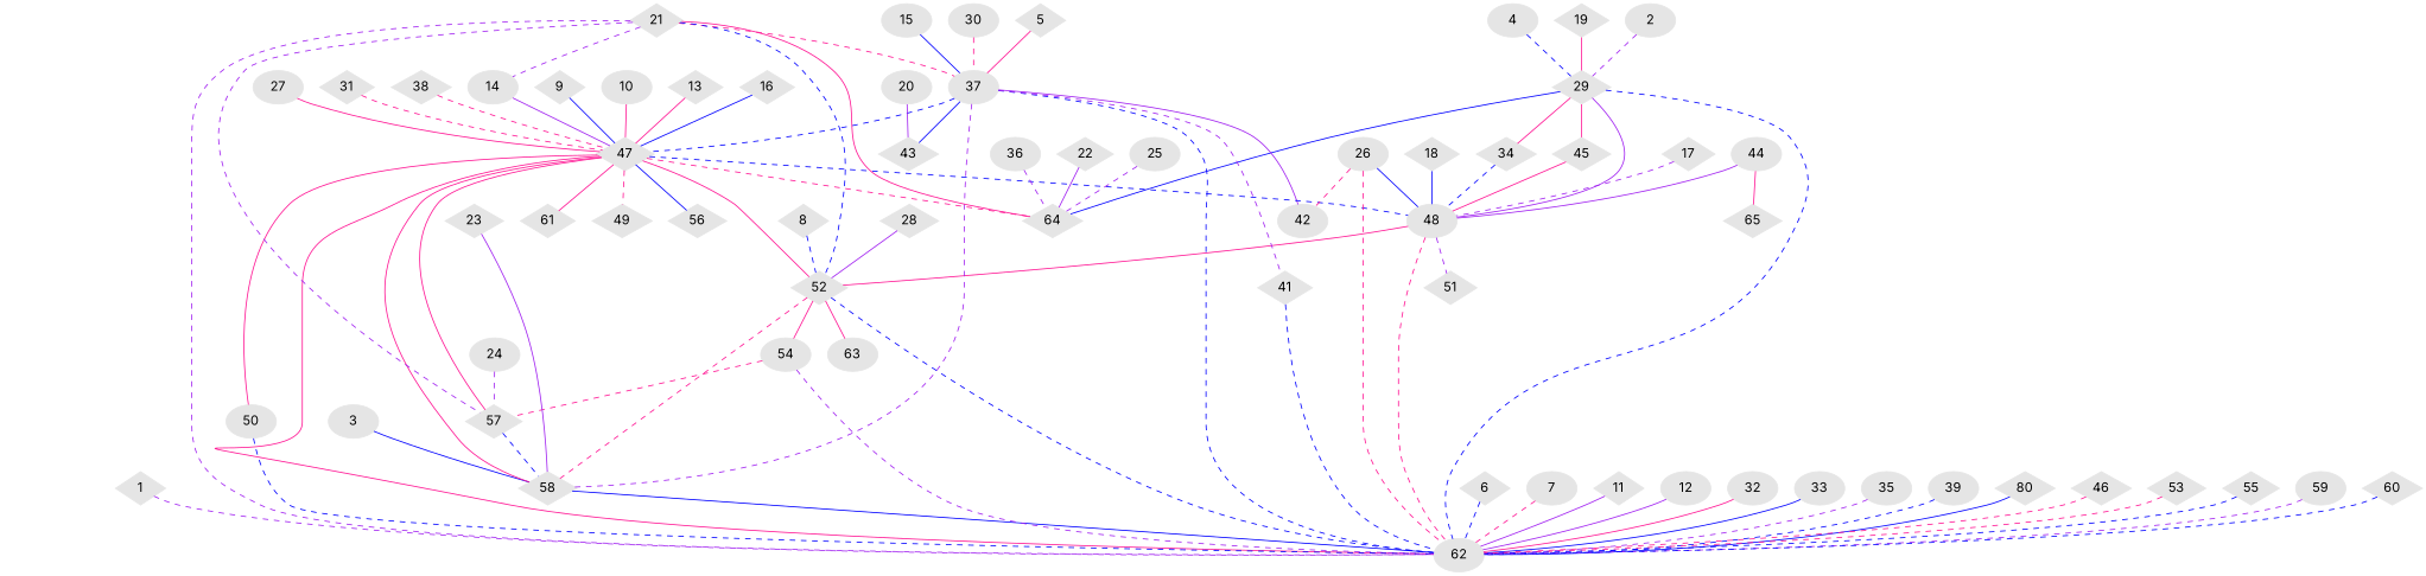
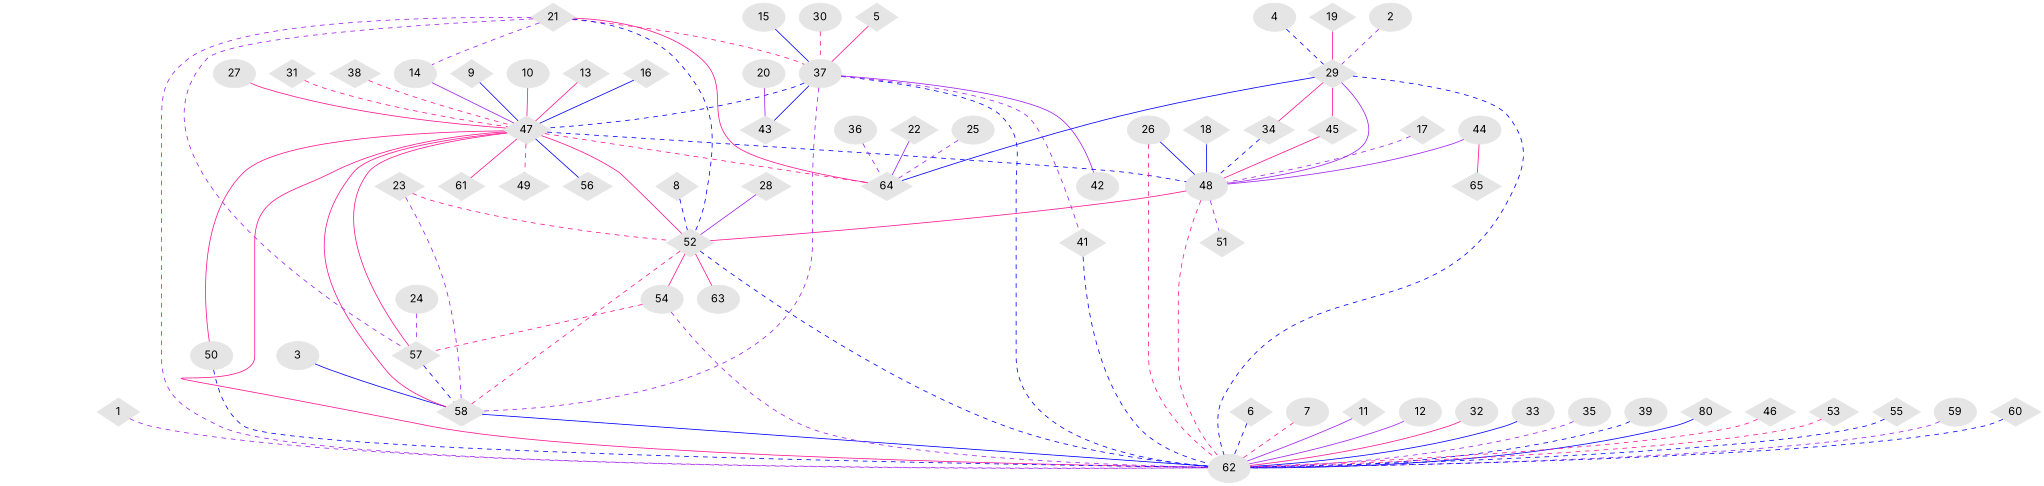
  graph {
    fontname=Inter
    node [color=gray90 fontname=Inter shape=diamond style=filled]
    edge [color=deeppink fontname=Inter style=dashed weight=1.0]
    62 [shape=ellipse]
    1
    2 [shape=ellipse]
    29
    48 [shape=ellipse]
    64
    34
    45
    3 [shape=ellipse]
    58
    4 [shape=ellipse]
    37 [shape=ellipse]
    5
    47
    43
    42 [shape=ellipse]
    41
    6
    7 [shape=ellipse]
    8
    52
    54 [shape=ellipse]
    63 [shape=ellipse]
    9
    57
    49
    50 [shape=ellipse]
    56
    61
    10 [shape=ellipse]
    11
    12 [shape=ellipse]
    13
    14 [shape=ellipse]
    15 [shape=ellipse]
    16
    17
    51
    18
    19
    20 [shape=ellipse]
    21
    22
    23
    24 [shape=ellipse]
    25 [shape=ellipse]
    26 [shape=ellipse]
    27 [shape=ellipse]
    28
    30 [shape=ellipse]
    31
    32 [shape=ellipse]
    33 [shape=ellipse]
    35 [shape=ellipse]
    36 [shape=ellipse]
    38
    39 [shape=ellipse]
    n58 [label=80]
    44 [shape=ellipse]
    65
    46
    53
    55
    59 [shape=ellipse]
    60
    1 -- 62 [color=purple]
    2 -- 29 [color=purple]
    29 -- 62 [color=blue weight=2.0]
    29 -- 48 [color=purple style=solid]
    29 -- 64 [color=blue style=solid weight=2.0]
    29 -- 34 [style=solid]
    29 -- 45 [style=solid]
    48 -- 62 [weight=2.0]
    48 -- 52 [style=solid]
    48 -- 51 [color=purple]
    34 -- 48 [color=blue]
    45 -- 48 [style=solid]
    3 -- 58 [color=blue style=solid]
    58 -- 62 [color=blue style=solid]
    4 -- 29 [color=blue]
    37 -- 62 [color=blue]
    37 -- 58 [color=purple]
    37 -- 47 [color=blue weight=2.0]
    37 -- 43 [color=blue style=solid]
    37 -- 42 [color=purple style=solid]
    37 -- 41 [color=purple]
    5 -- 37 [style=solid]
    47 -- 62 [style=solid]
    47 -- 48 [color=blue weight=2.0]
    47 -- 64 [weight=2.0]
    47 -- 58 [style=solid]
    47 -- 52 [style=solid]
    47 -- 57 [style=solid]
    47 -- 49
    47 -- 50 [style=solid]
    47 -- 56 [color=blue style=solid]
    47 -- 61 [style=solid]
    41 -- 62 [color=blue]
    6 -- 62 [color=blue]
    7 -- 62
    8 -- 52 [color=blue]
    52 -- 62 [color=blue]
    52 -- 58
    52 -- 54 [style=solid]
    52 -- 63 [style=solid]
    54 -- 62 [color=purple]
    54 -- 57
    9 -- 47 [color=blue style=solid]
    57 -- 58 [color=blue]
    50 -- 62 [color=blue]
    10 -- 47 [style=solid]
    11 -- 62 [color=purple style=solid]
    12 -- 62 [color=purple style=solid]
    13 -- 47 [style=solid]
    14 -- 47 [color=purple style=solid]
    15 -- 37 [color=blue style=solid]
    16 -- 47 [color=blue style=solid]
    17 -- 48 [color=purple]
    18 -- 48 [color=blue style=solid]
    19 -- 29 [style=solid]
    20 -- 43 [color=purple style=solid]
    21 -- 62 [color=purple]
    21 -- 64 [style=solid]
    21 -- 37
    21 -- 52 [color=blue]
    21 -- 57 [color=purple]
    21 -- 14 [color=purple]
    22 -- 64 [color=purple style=solid]
-   23 -- 58 [color=purple style=solid]
+   23 -- 58 [color=purple]
+   23 -- 52
    24 -- 57 [color=purple]
    25 -- 64 [color=purple]
    26 -- 62
    26 -- 48 [color=blue style=solid]
-   26 -- 42
    27 -- 47 [style=solid]
    28 -- 52 [color=purple style=solid]
    30 -- 37
    31 -- 47
    32 -- 62 [style=solid]
    33 -- 62 [color=blue style=solid]
    35 -- 62 [color=purple]
    36 -- 64 [color=purple]
    38 -- 47
    39 -- 62 [color=blue]
    n58 -- 62 [color=blue style=solid]
    44 -- 48 [color=purple style=solid]
    44 -- 65 [style=solid]
    46 -- 62
    53 -- 62
    55 -- 62 [color=blue]
    59 -- 62 [color=purple]
    60 -- 62 [color=blue]
  }
